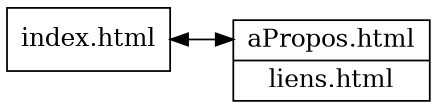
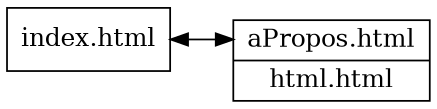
  digraph {
    rankdir=LR
    node [shape=record]
    n1 [label="<f0> index.html"]
-   n2 [label="<f0> aPropos.html | <f1>liens.html"]
+   n2 [label="<f0> aPropos.html | <f1>html.html"]
    n1 -> n2 [dir=both headport=f0]
  }
